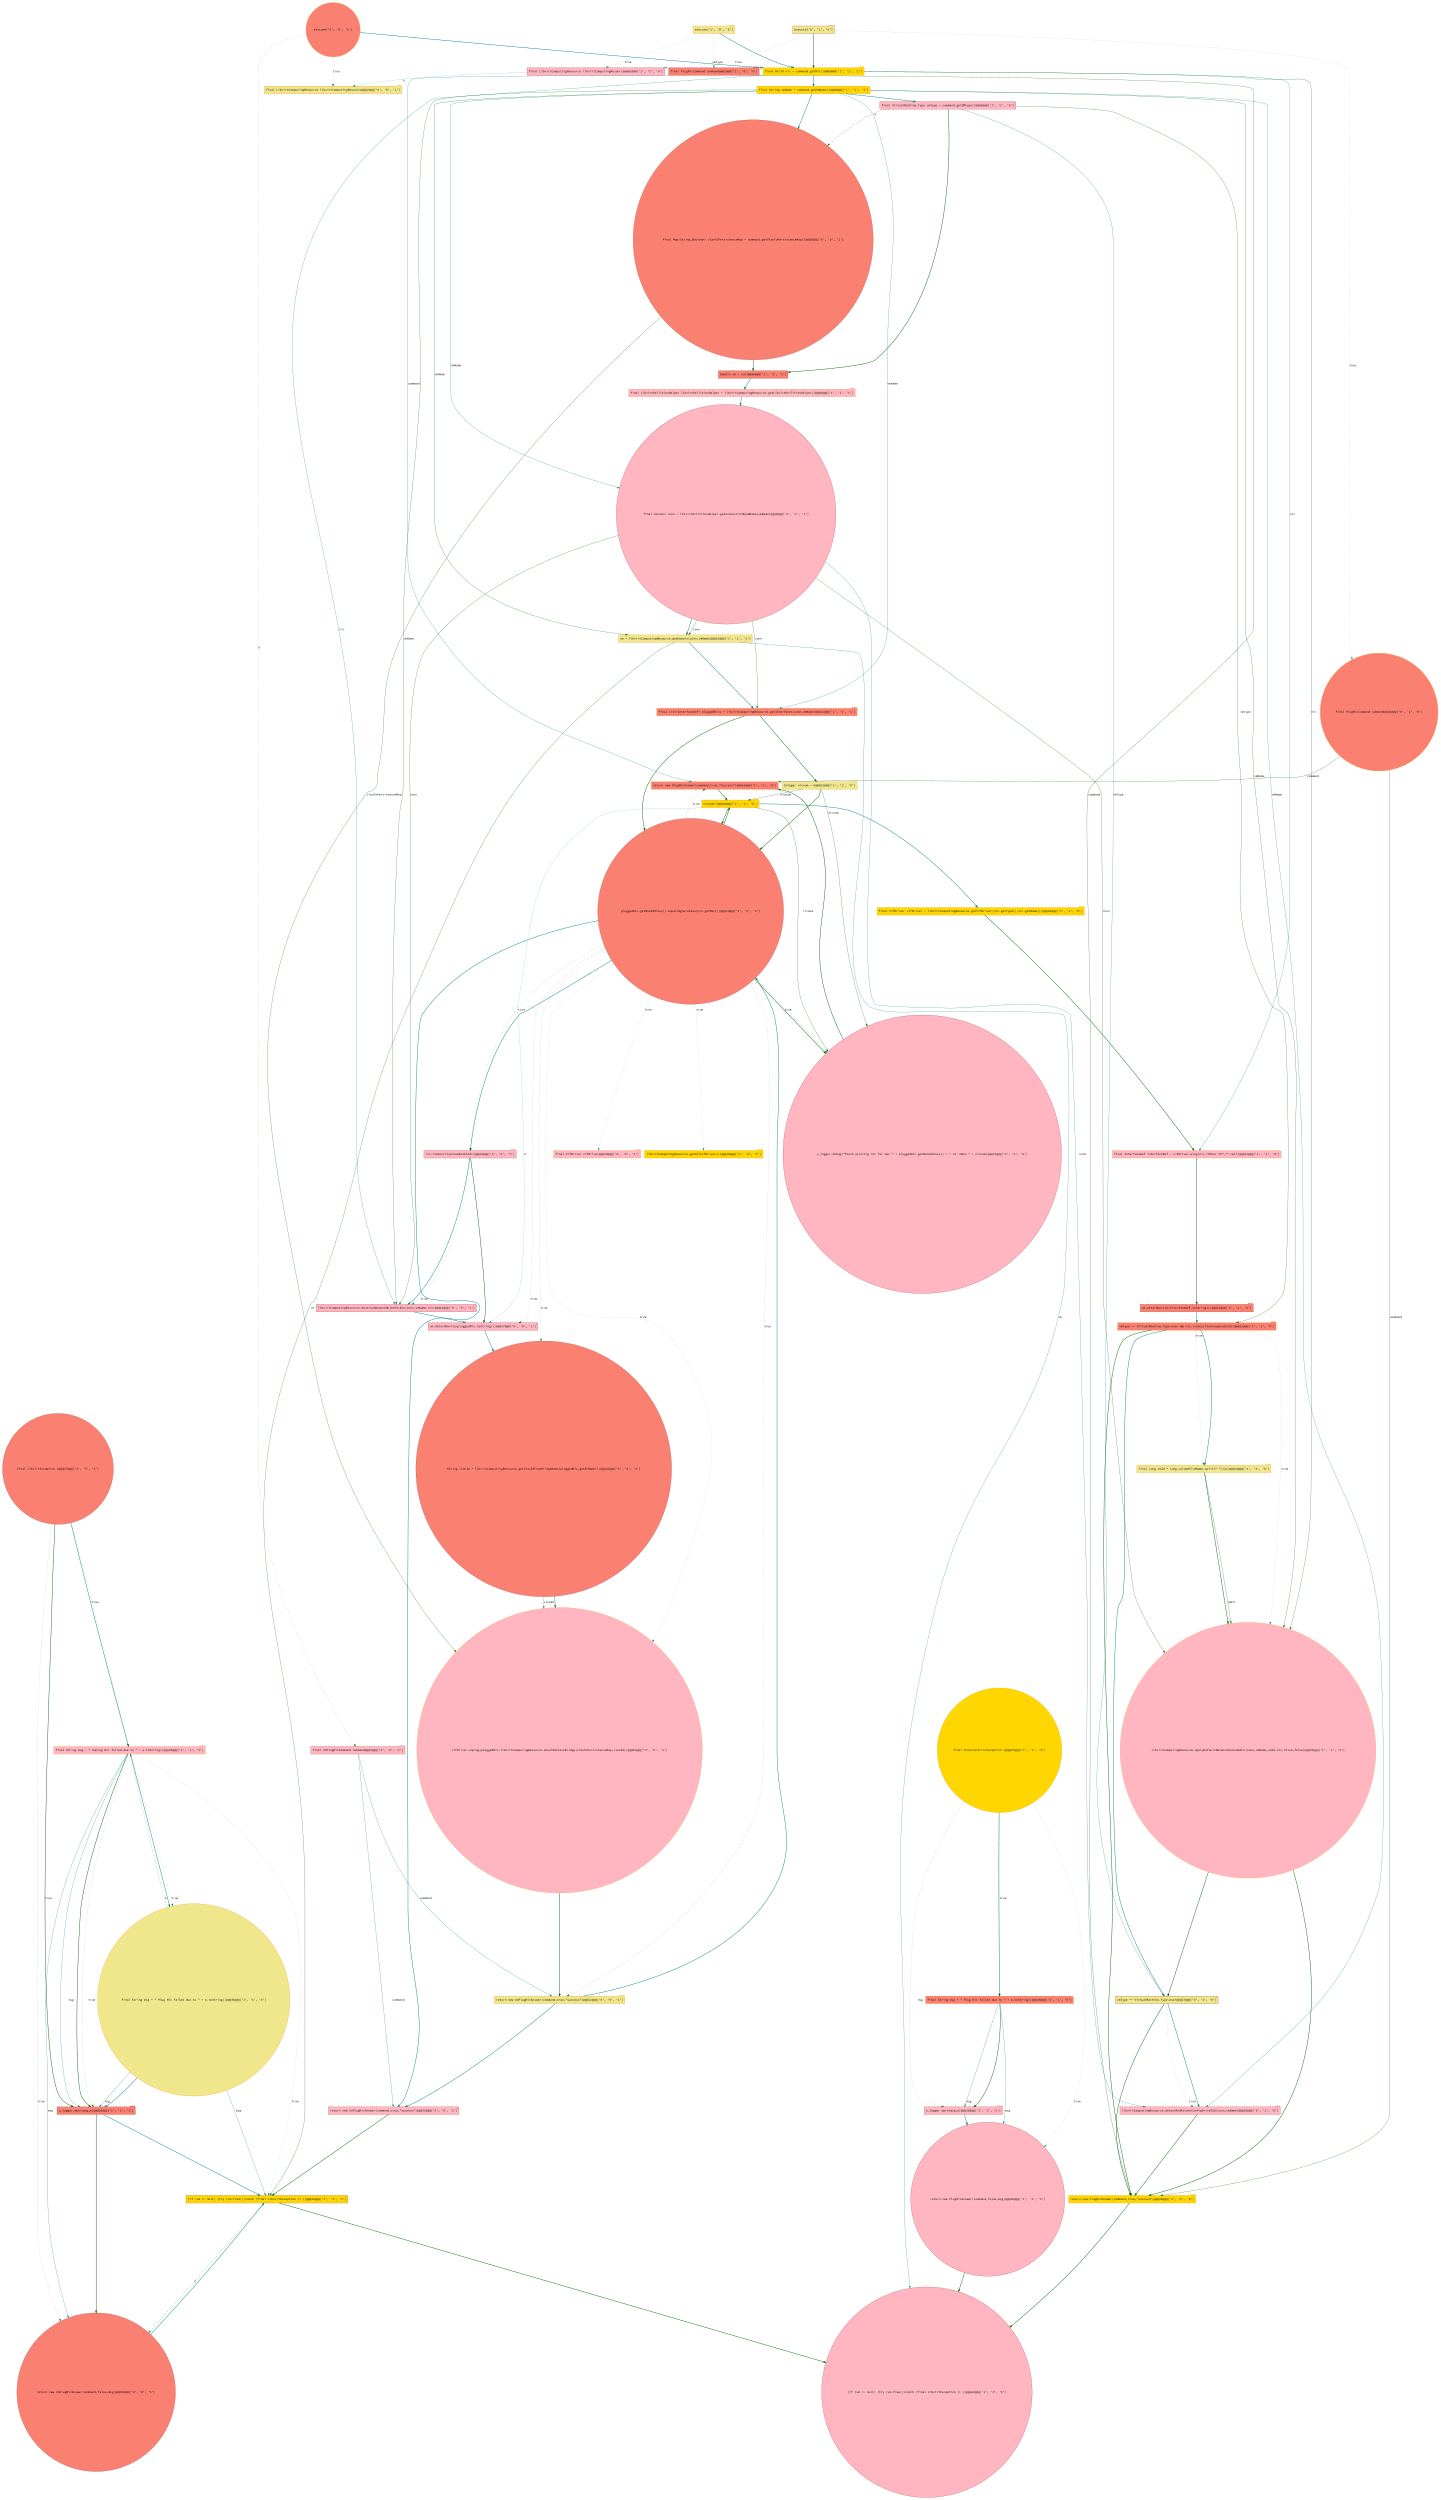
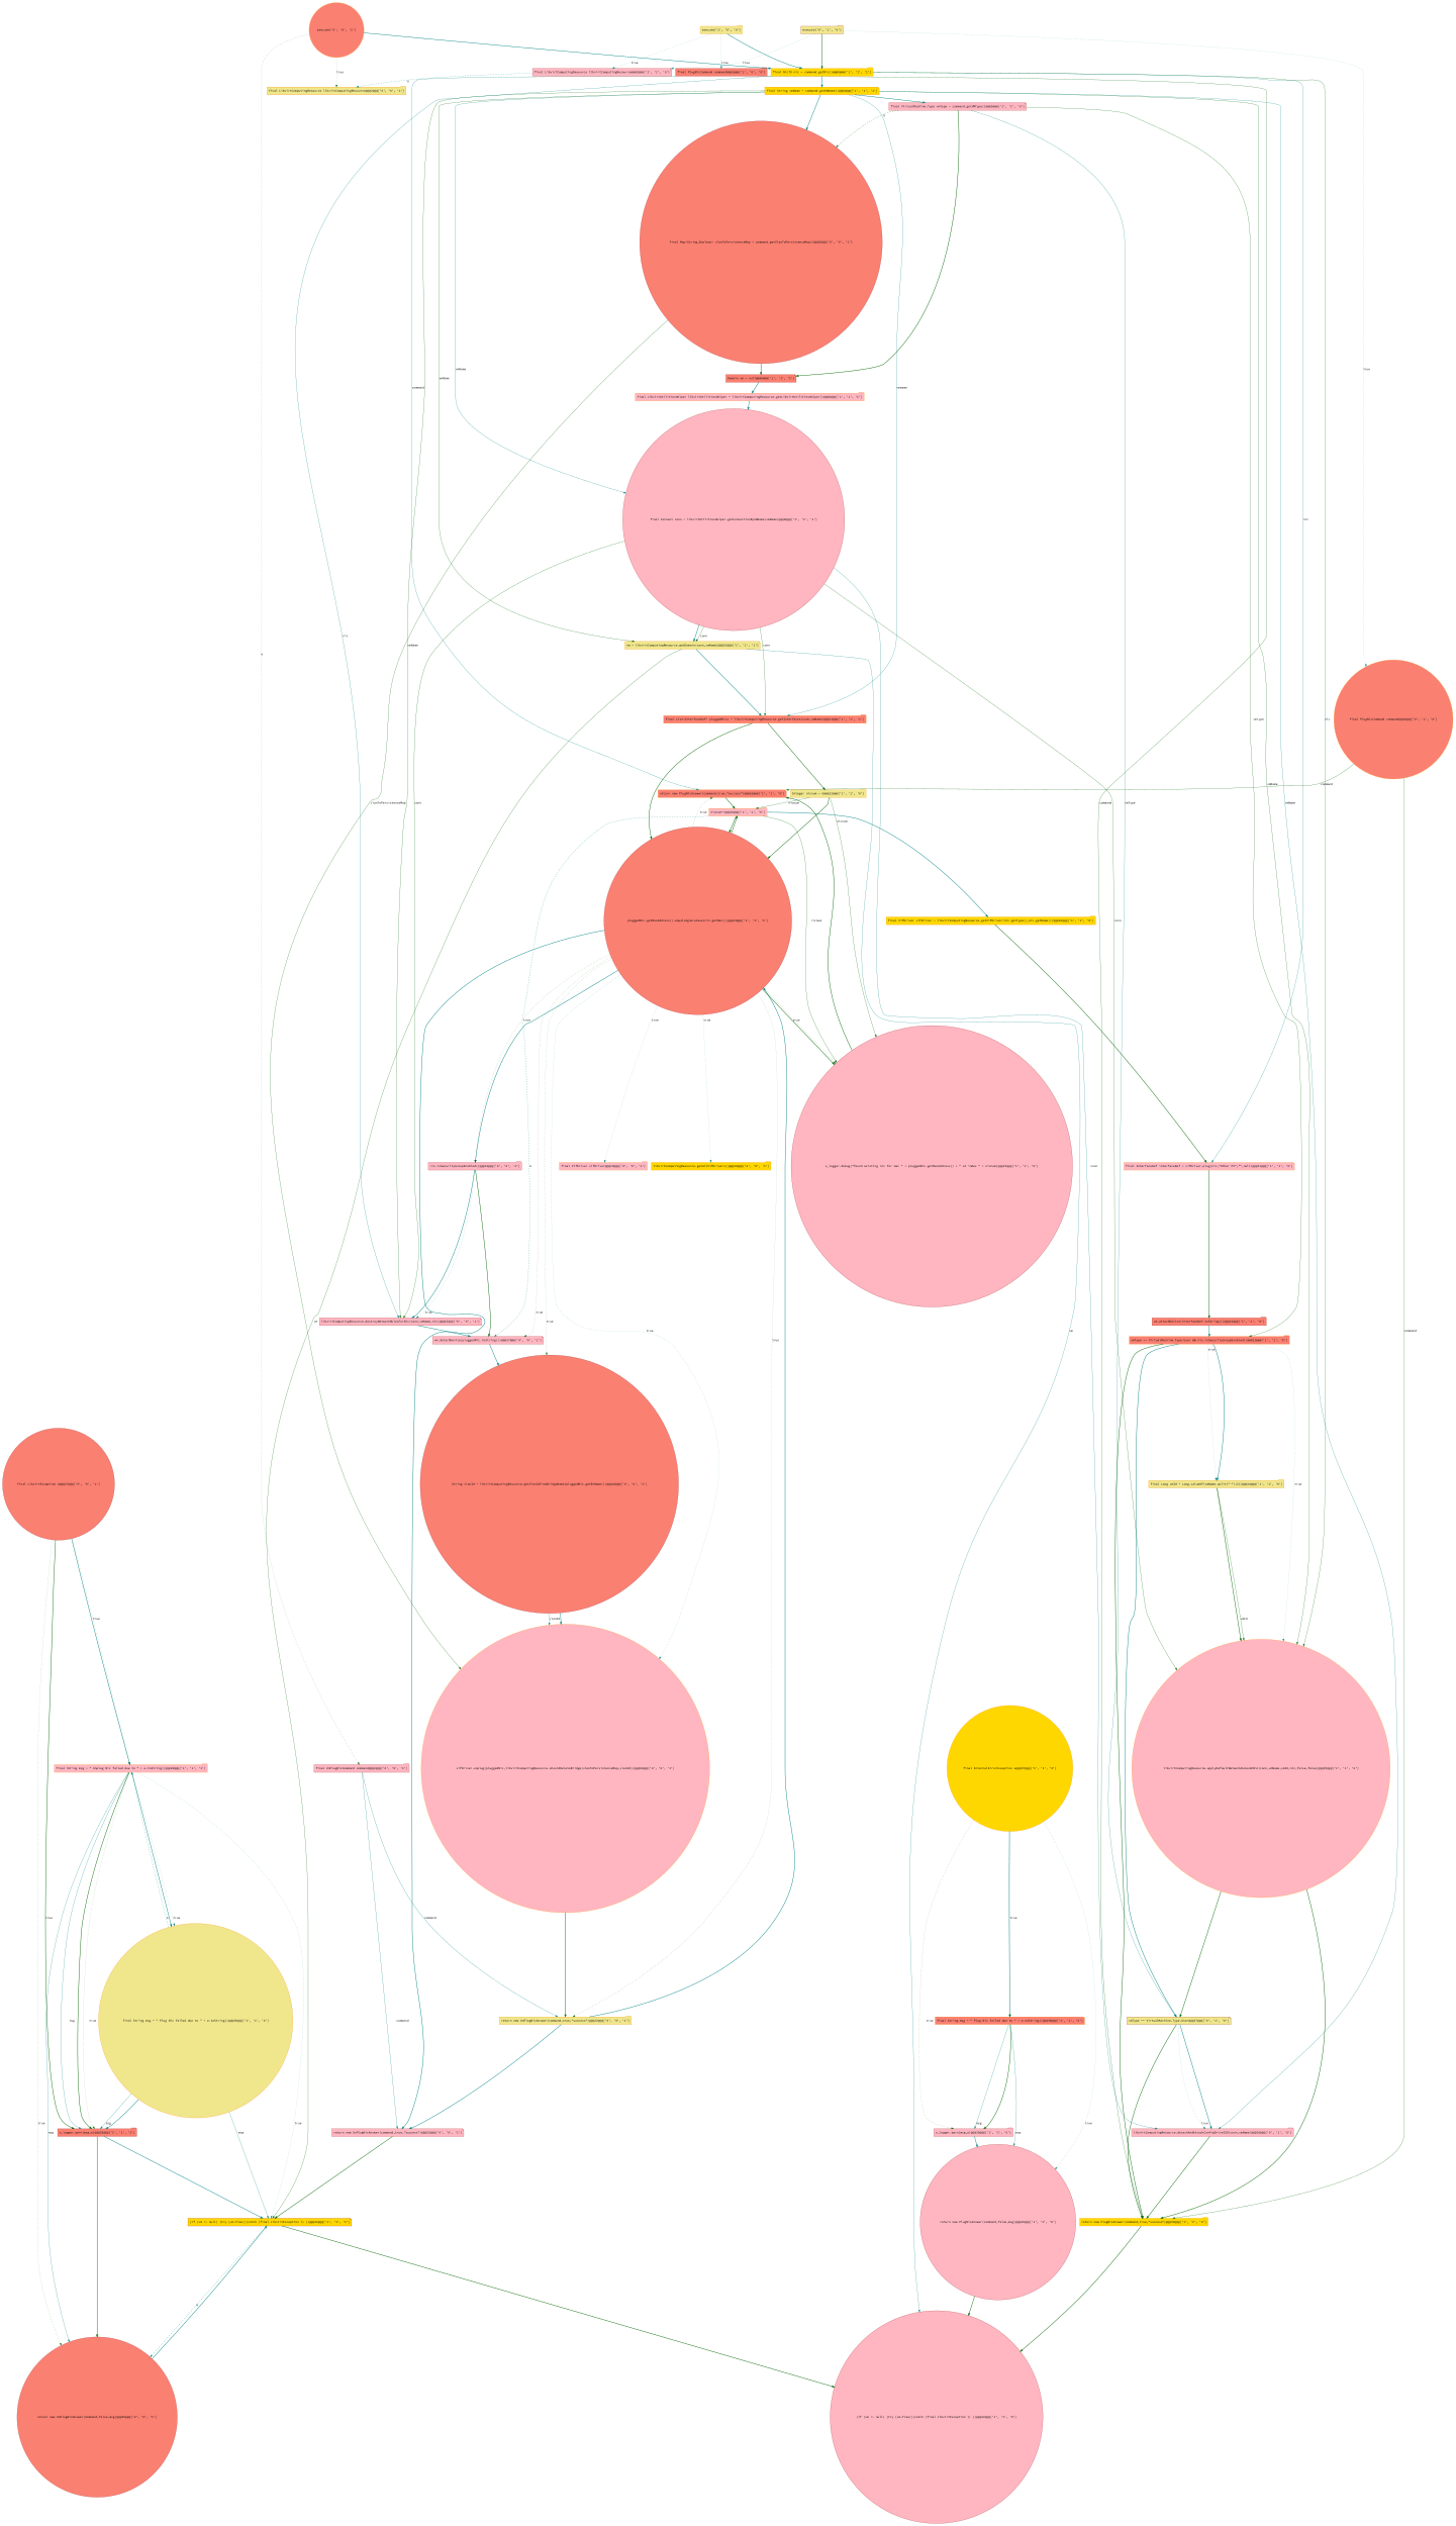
  digraph {
    fontname="Source Code Pro"
    node [color=darkorange fillcolor=lightpink fontname="Source Code Pro" shape=folder style=filled]
    edge [color=teal fontname="Source Code Pro" style=bold]
    n1 [color=brown fillcolor=salmon label="final PlugNicCommand command@@@2@@@['1', '0', '0']"]
    n2 [fillcolor=gold label="return new PlugNicAnswer(command,true,\"success\")@@@30@@@['1', '1', '0']"]
    n3 [fillcolor=salmon label="return new PlugNicAnswer(command,true,\"success\")@@@16@@@['1', '1', '0']" shape=note]
    n4 [color=brown label="{if (vm != null) {try {vm.free()}catch (final LibvirtException l) }}@@@42@@@['1', '1', '0']" shape=circle]
-   n5 [fillcolor=gold label="nicnum++@@@18@@@['1', '1', '0']"]
+   n5 [label="nicnum++@@@18@@@['1', '1', '0']"]
    n6 [label="final String msg = \" Unplug Nic failed due to \" + e.toString()@@@28@@@['1', '1', '1']"]
    n7 [color=brown fillcolor=gold label="{if (vm != null) {try {vm.free()}catch (final LibvirtException l) }}@@@32@@@['1', '1', '1']" shape=note]
    n8 [color=brown fillcolor=salmon label="s_logger.warn(msg,e)@@@29@@@['1', '1', '1']"]
    n9 [color=brown fillcolor=salmon label="return new UnPlugNicAnswer(command,false,msg)@@@30@@@['0', '0', '1']" shape=circle]
    n10 [fillcolor=khaki label="final String msg = \" Plug Nic failed due to \" + e.toString()@@@33@@@['1', '1', '0']" shape=circle]
    n11 [color=brown fillcolor=salmon label="final Map<String,Boolean> vlanToPersistenceMap = command.getVlanToPersistenceMap()@@@5@@@['0', '0', '1']" shape=circle]
    n12 [label="vifDriver.unplug(pluggedNic,libvirtComputingResource.shouldDeleteBridge(vlanToPersistenceMap,vlanId))@@@20@@@['0', '0', '1']" shape=circle]
    n13 [color=brown fillcolor=salmon label="Domain vm = null@@@6@@@['1', '1', '1']" shape=note]
    n14 [fillcolor=khaki label="return new UnPlugNicAnswer(command,true,\"success\")@@@22@@@['0', '0', '1']"]
    n15 [label="final LibvirtUtilitiesHelper libvirtUtilitiesHelper = libvirtComputingResource.getLibvirtUtilitiesHelper()@@@8@@@['1', '1', '1']"]
    n16 [color=brown fillcolor=salmon label="vm.attachDevice(interfaceDef.toString())@@@22@@@['1', '1', '0']"]
    n17 [fillcolor=salmon label="vmType == VirtualMachine.Type.User && nic.isSecurityGroupEnabled()@@@23@@@['1', '1', '0']"]
    n18 [label="libvirtComputingResource.applyDefaultNetworkRulesOnNic(conn,vmName,vmId,nic,false,false)@@@25@@@['1', '1', '0']" shape=circle]
    n19 [fillcolor=khaki label="final Long vmId = Long.valueOf(vmName.split(\"-\")(2()@@@24@@@['1', '1', '0']"]
    n20 [color=brown fillcolor=khaki label="vmType == VirtualMachine.Type.User@@@27@@@['0', '1', '0']" shape=note]
    n21 [color=brown fillcolor=salmon label="String vlanId = libvirtComputingResource.getVlanIdFromBridgeName(pluggedNic.getBrName())@@@18@@@['0', '0', '1']" shape=circle]
    n22 [fillcolor=gold label="final String vmName = command.getVmName()@@@4@@@['1', '1', '1']" shape=note]
    n23 [color=brown label="final Connect conn = libvirtUtilitiesHelper.getConnectionByVmName(vmName)@@@9@@@['1', '1', '1']" shape=circle]
    n24 [color=brown label="final VirtualMachine.Type vmType = command.getVMType()@@@5@@@['1', '1', '0']" shape=note]
    n25 [fillcolor=salmon label="final List<InterfaceDef> pluggedNics = libvirtComputingResource.getInterfaces(conn,vmName)@@@11@@@['1', '1', '1']"]
    n26 [color=brown label="libvirtComputingResource.destroyNetworkRulesForNic(conn,vmName,nic)@@@15@@@['0', '0', '1']" shape=note]
    n27 [fillcolor=khaki label="vm = libvirtComputingResource.getDomain(conn,vmName)@@@10@@@['1', '1', '1']" shape=note]
    n28 [color=brown label="libvirtComputingResource.detachAndAttachConfigDriveISO(conn,vmName)@@@28@@@['0', '1', '0']"]
    n29 [color=brown fillcolor=salmon label="pluggedNic.getMacAddress().equalsIgnoreCase(nic.getMac())@@@13@@@['1', '1', '1']" shape=circle]
    n30 [fillcolor=khaki label="Integer nicnum = 0@@@12@@@['1', '1', '0']"]
    n31 [color=brown label="vm.detachDevice(pluggedNic.toString())@@@17@@@['0', '0', '1']" shape=note]
    n32 [color=brown label="return new UnPlugNicAnswer(command,true,\"success\")@@@25@@@['0', '0', '1']" shape=note]
    n33 [color=brown label="s_logger.debug(\"found existing nic for mac \" + pluggedNic.getMacAddress() + \" at index \" + nicnum)@@@15@@@['1', '1', '0']" shape=circle]
    n34 [color=brown label="nic.isSecurityGroupEnabled()@@@14@@@['0', '0', '1']"]
    n35 [fillcolor=gold label="libvirtComputingResource.getAllVifDrivers()@@@19@@@['0', '0', '1']"]
    n36 [label="final VifDriver vifDriver@@@19@@@['0', '0', '1']"]
    n37 [color=brown label="s_logger.warn(msg,e)@@@39@@@['1', '1', '0']"]
    n38 [color=brown label="return new PlugNicAnswer(command,false,msg)@@@40@@@['1', '1', '0']" shape=circle]
    n39 [fillcolor=khaki label="execute['1', '0', '0']"]
    n40 [fillcolor=gold label="final NicTO nic = command.getNic()@@@3@@@['1', '1', '1']"]
    n41 [color=brown label="final LibvirtComputingResource libvirtComputingResource@@@2@@@['1', '1', '0']" shape=note]
    n42 [label="final InterfaceDef interfaceDef = vifDriver.plug(nic,\"Other PV\",\"\",null)@@@21@@@['1', '1', '0']" shape=note]
    n43 [fillcolor=khaki label="final LibvirtComputingResource libvirtComputingResource@@@2@@@['0', '0', '1']"]
    n44 [fillcolor=salmon label="final String msg = \" Plug Nic failed due to \" + e.toString()@@@38@@@['1', '1', '0']" shape=note]
    n45 [fillcolor=salmon label="final PlugNicCommand command@@@2@@@['0', '1', '0']" shape=circle]
    n46 [fillcolor=gold label="final VifDriver vifDriver = libvirtComputingResource.getVifDriver(nic.getType(),nic.getName())@@@20@@@['1', '1', '0']"]
    n47 [fillcolor=gold label="final InternalErrorException e@@@37@@@['1', '1', '0']" shape=circle]
    n48 [color=brown fillcolor=salmon label="final LibvirtException e@@@27@@@['0', '0', '1']" shape=circle]
    n49 [fillcolor=salmon label="execute['0', '0', '1']" shape=circle]
    n50 [color=brown label="final UnPlugNicCommand command@@@2@@@['0', '0', '1']"]
    n51 [color=brown fillcolor=khaki label="execute['0', '1', '0']"]
    n1 -> n2 [color=darkgreen label=command style=solid]
    n1 -> n3 [label=command style=solid]
    n2 -> n4 [color=darkgreen]
    n3 -> n5 [color=darkgreen]
    n5 -> n29 [color=darkgreen]
    n5 -> n31 [label=0 style=dashed]
    n5 -> n33 [color=darkgreen label=nicnum style=solid]
    n5 -> n46
    n6 -> n7 [label=true style=dotted]
    n6 -> n8 [color=darkgreen label=true style=dotted]
    n6 -> n8 [label=msg style=solid]
    n6 -> n8 [color=darkgreen]
    n6 -> n9 [label=msg style=solid]
    n6 -> n10
    n6 -> n10 [label=true style=dotted]
    n7 -> n4 [color=darkgreen]
    n7 -> n9 [label=0 style=dashed]
    n8 -> n7
    n8 -> n9 [color=darkgreen]
    n9 -> n7
    n10 -> n6 [label=0 style=dashed]
    n10 -> n7 [label=msg style=solid]
    n10 -> n8 [label=msg style=solid]
    n10 -> n8
    n11 -> n12 [color=darkgreen label=vlanToPersistenceMap style=solid]
    n11 -> n13 [color=darkgreen]
    n12 -> n14 [color=darkgreen]
    n13 -> n15
    n14 -> n29
    n14 -> n32
    n15 -> n23
    n16 -> n17
    n17 -> n2 [color=darkgreen]
    n17 -> n18 [label=true style=dotted]
    n17 -> n19 [label=true style=dotted]
    n17 -> n19
    n17 -> n20
    n18 -> n2 [color=darkgreen]
    n18 -> n20 [color=darkgreen]
    n19 -> n18 [color=darkgreen]
    n19 -> n18 [color=darkgreen label=vmId style=solid]
    n20 -> n2 [color=darkgreen]
    n20 -> n28
    n20 -> n28 [label=true style=dotted]
    n21 -> n12
    n21 -> n12 [label=vlanId style=solid]
    n22 -> n11
    n22 -> n18 [color=darkgreen label=vmName style=solid]
    n22 -> n23 [label=vmName style=solid]
    n22 -> n24
    n22 -> n25 [label=vmName style=solid]
    n22 -> n26 [color=darkgreen label=vmName style=solid]
    n22 -> n27 [color=darkgreen label=vmName style=solid]
    n22 -> n28 [label=vmName style=solid]
    n23 -> n18 [color=darkgreen label=conn style=solid]
    n23 -> n25 [color=darkgreen label=conn style=solid]
    n23 -> n26 [color=darkgreen label=conn style=solid]
    n23 -> n27
    n23 -> n27 [color=darkgreen label=conn style=solid]
    n23 -> n28 [label=conn style=solid]
    n24 -> n11 [color=darkgreen label=0 style=dashed]
    n24 -> n13 [color=darkgreen]
    n24 -> n17 [color=darkgreen label=vmType style=solid]
    n24 -> n20 [label=vmType style=solid]
    n25 -> n29 [color=darkgreen]
    n25 -> n30 [color=darkgreen]
    n26 -> n31
    n27 -> n4 [label=vm style=solid]
    n27 -> n7 [color=darkgreen label=vm style=solid]
    n27 -> n25
    n28 -> n2 [color=darkgreen]
    n29 -> n3 [color=darkgreen label=true style=dotted]
    n29 -> n5 [color=darkgreen]
    n29 -> n12 [label=true style=dotted]
    n29 -> n14 [color=darkgreen label=true style=dotted]
    n29 -> n21 [color=darkgreen label=true style=dotted]
    n29 -> n31 [color=darkgreen label=true style=dotted]
    n29 -> n32
    n29 -> n33 [color=darkgreen label=true style=dotted]
    n29 -> n33 [color=darkgreen]
    n29 -> n34
    n29 -> n34 [color=darkgreen label=true style=dotted]
    n29 -> n35 [label=true style=dotted]
    n29 -> n36 [label=true style=dotted]
    n30 -> n5 [color=darkgreen label=nicnum style=solid]
    n30 -> n29 [color=darkgreen]
    n30 -> n33 [color=darkgreen label=nicnum style=solid]
    n31 -> n21
    n32 -> n7 [color=darkgreen]
    n33 -> n3 [color=darkgreen]
    n34 -> n26
    n34 -> n26 [label=true style=dotted]
    n34 -> n31 [color=darkgreen]
    n37 -> n38
    n38 -> n4 [color=darkgreen]
-   n39 -> n1 [label=vmType style=dotted]
+   n39 -> n1 [label=true style=dotted]
    n39 -> n40
    n39 -> n41 [label=true style=dotted]
    n40 -> n18 [color=darkgreen label=nic style=solid]
    n40 -> n22
    n40 -> n26 [label=nic style=solid]
    n40 -> n42 [label=nic style=solid]
    n41 -> n43 [label=0 style=dashed]
    n42 -> n16 [color=darkgreen]
    n44 -> n37 [color=darkgreen]
    n44 -> n37 [label=msg style=solid]
    n44 -> n38 [label=msg style=solid]
    n45 -> n2 [color=darkgreen label=command style=solid]
    n45 -> n3 [color=darkgreen label=command style=solid]
    n46 -> n42 [color=darkgreen]
-   n47 -> n37 [color=darkgreen label=msg style=dotted]
+   n47 -> n37 [color=darkgreen label=true style=dotted]
    n47 -> n38 [label=true style=dotted]
    n47 -> n44
    n47 -> n44 [color=darkgreen label=true style=dotted]
    n48 -> n6 [color=darkgreen label=true style=dotted]
    n48 -> n6
    n48 -> n8 [color=darkgreen label=true]
    n48 -> n9 [color=darkgreen label=true style=dotted]
    n49 -> n40
    n49 -> n43 [color=darkgreen label=true style=dotted]
    n49 -> n50 [color=darkgreen label=0 style=dotted]
    n50 -> n14 [label=command style=solid]
    n50 -> n32 [label=command style=solid]
    n51 -> n40 [color=darkgreen]
    n51 -> n41 [label=true style=dotted]
    n51 -> n45 [label=true style=dotted]
  }
